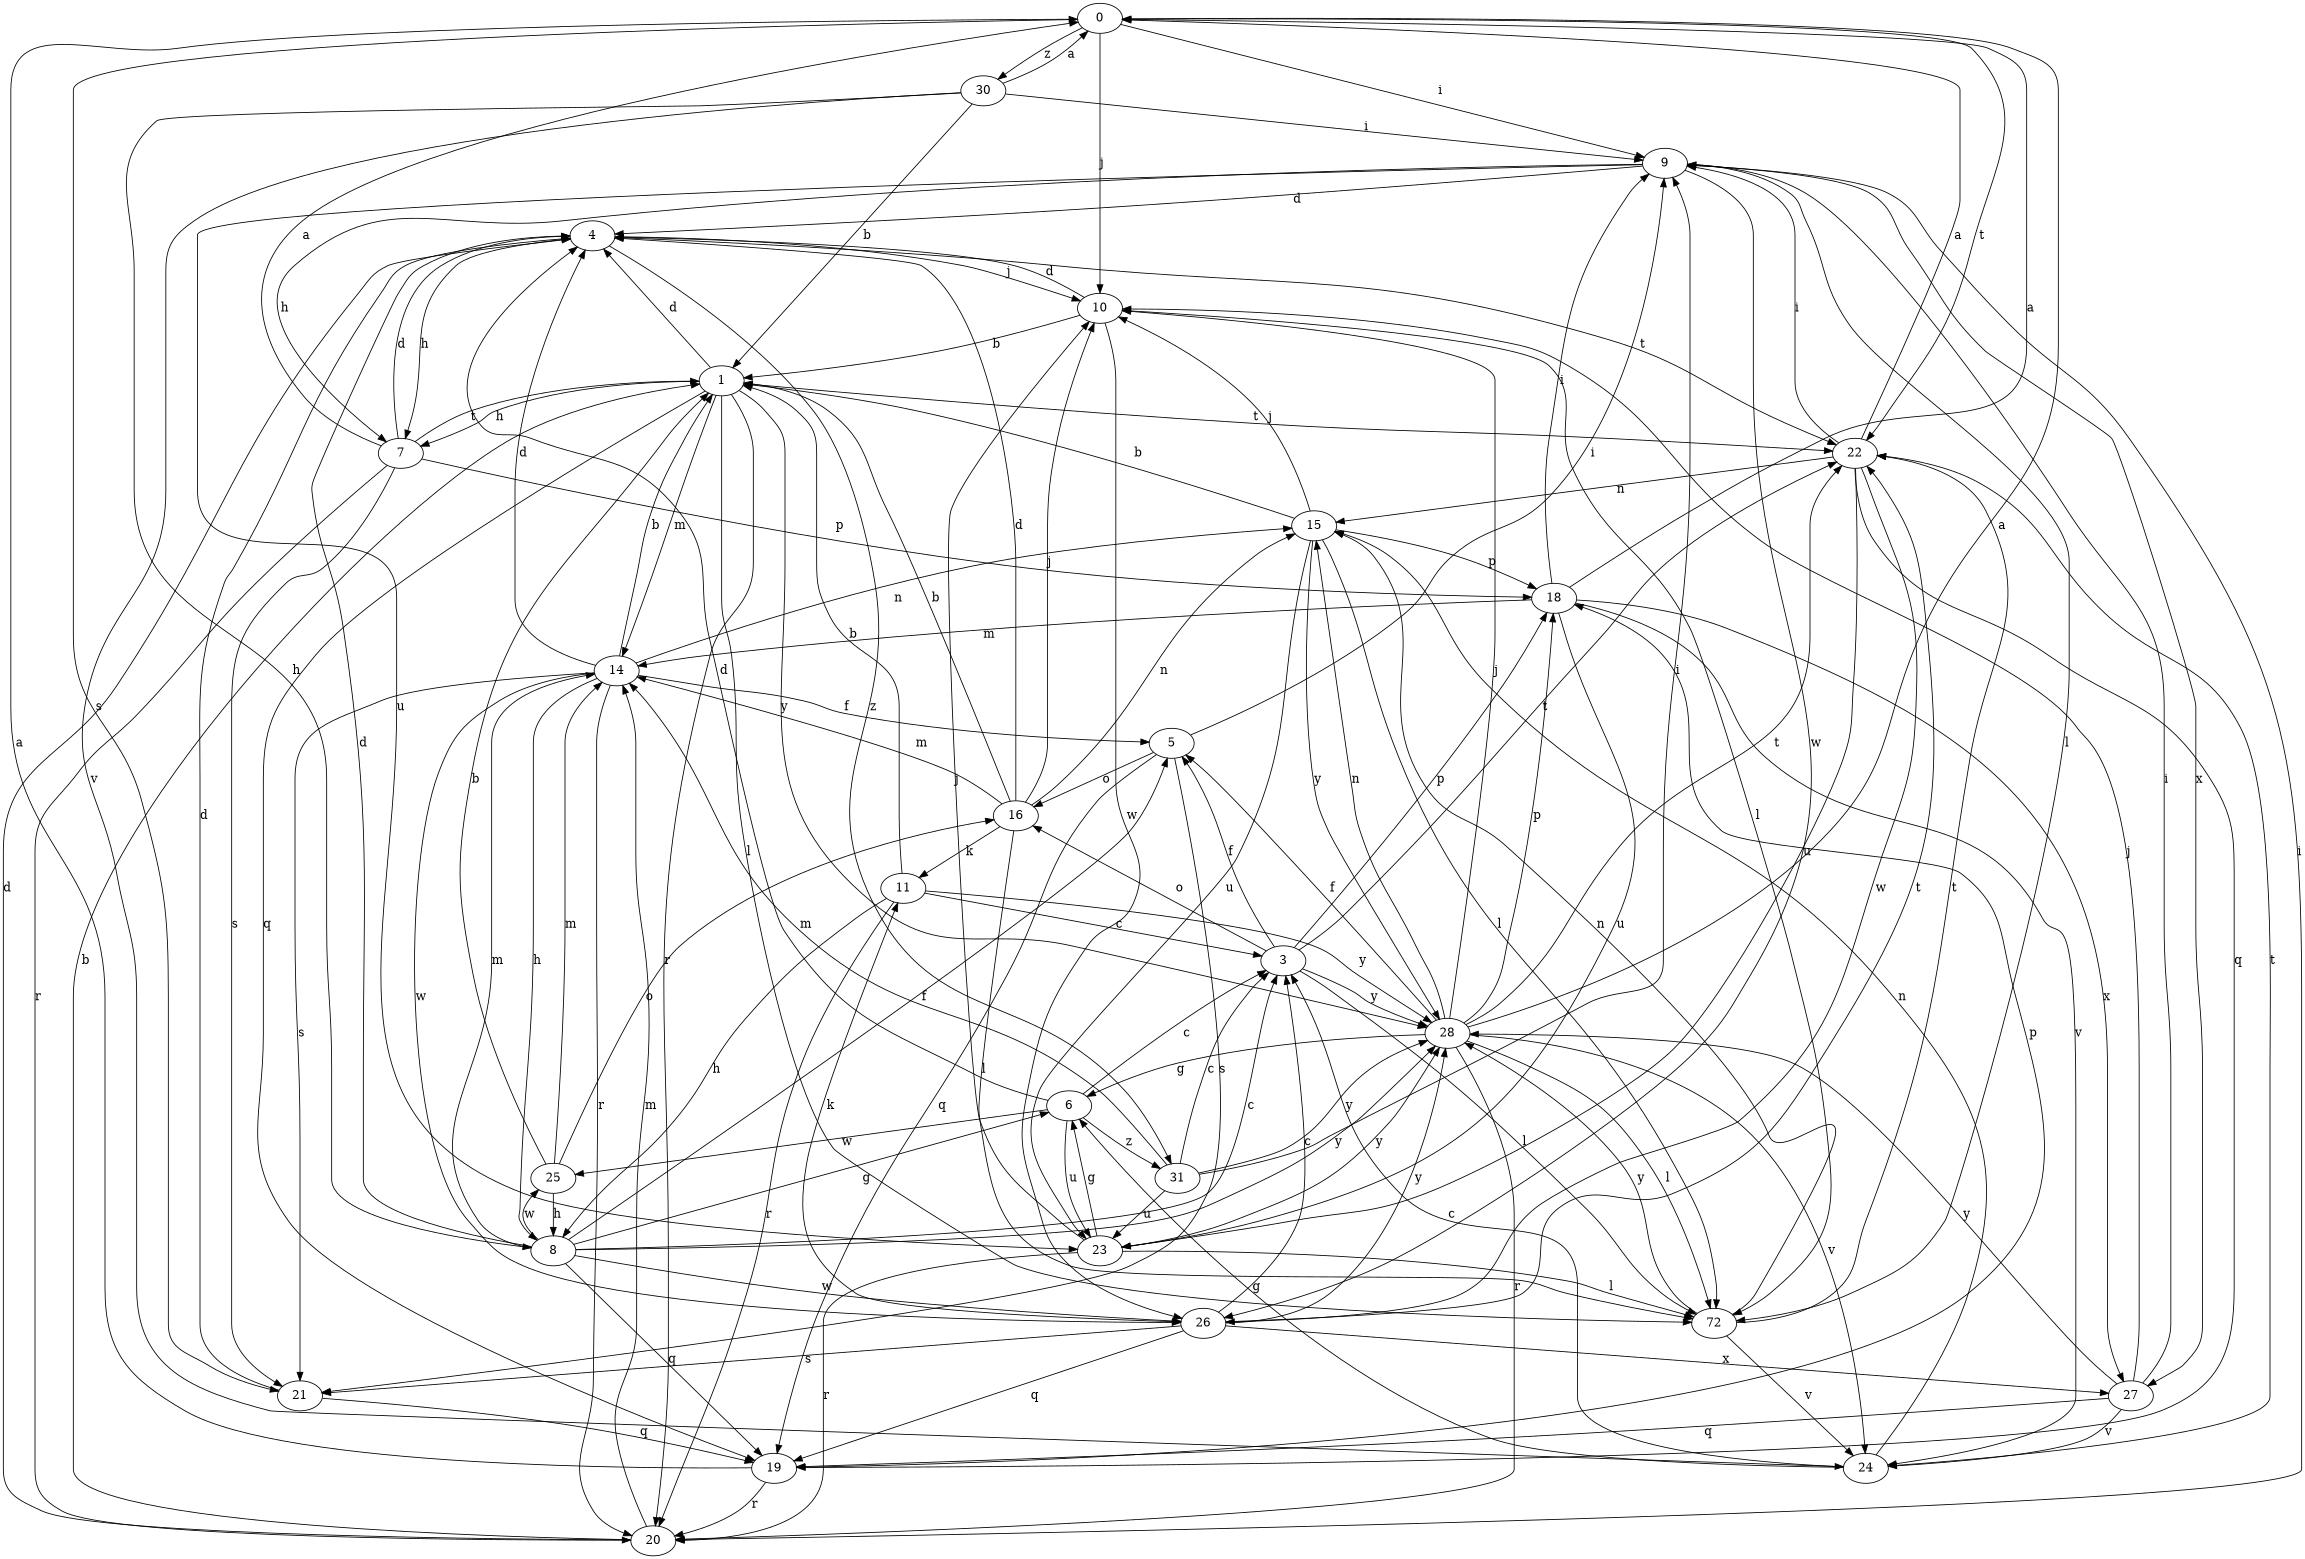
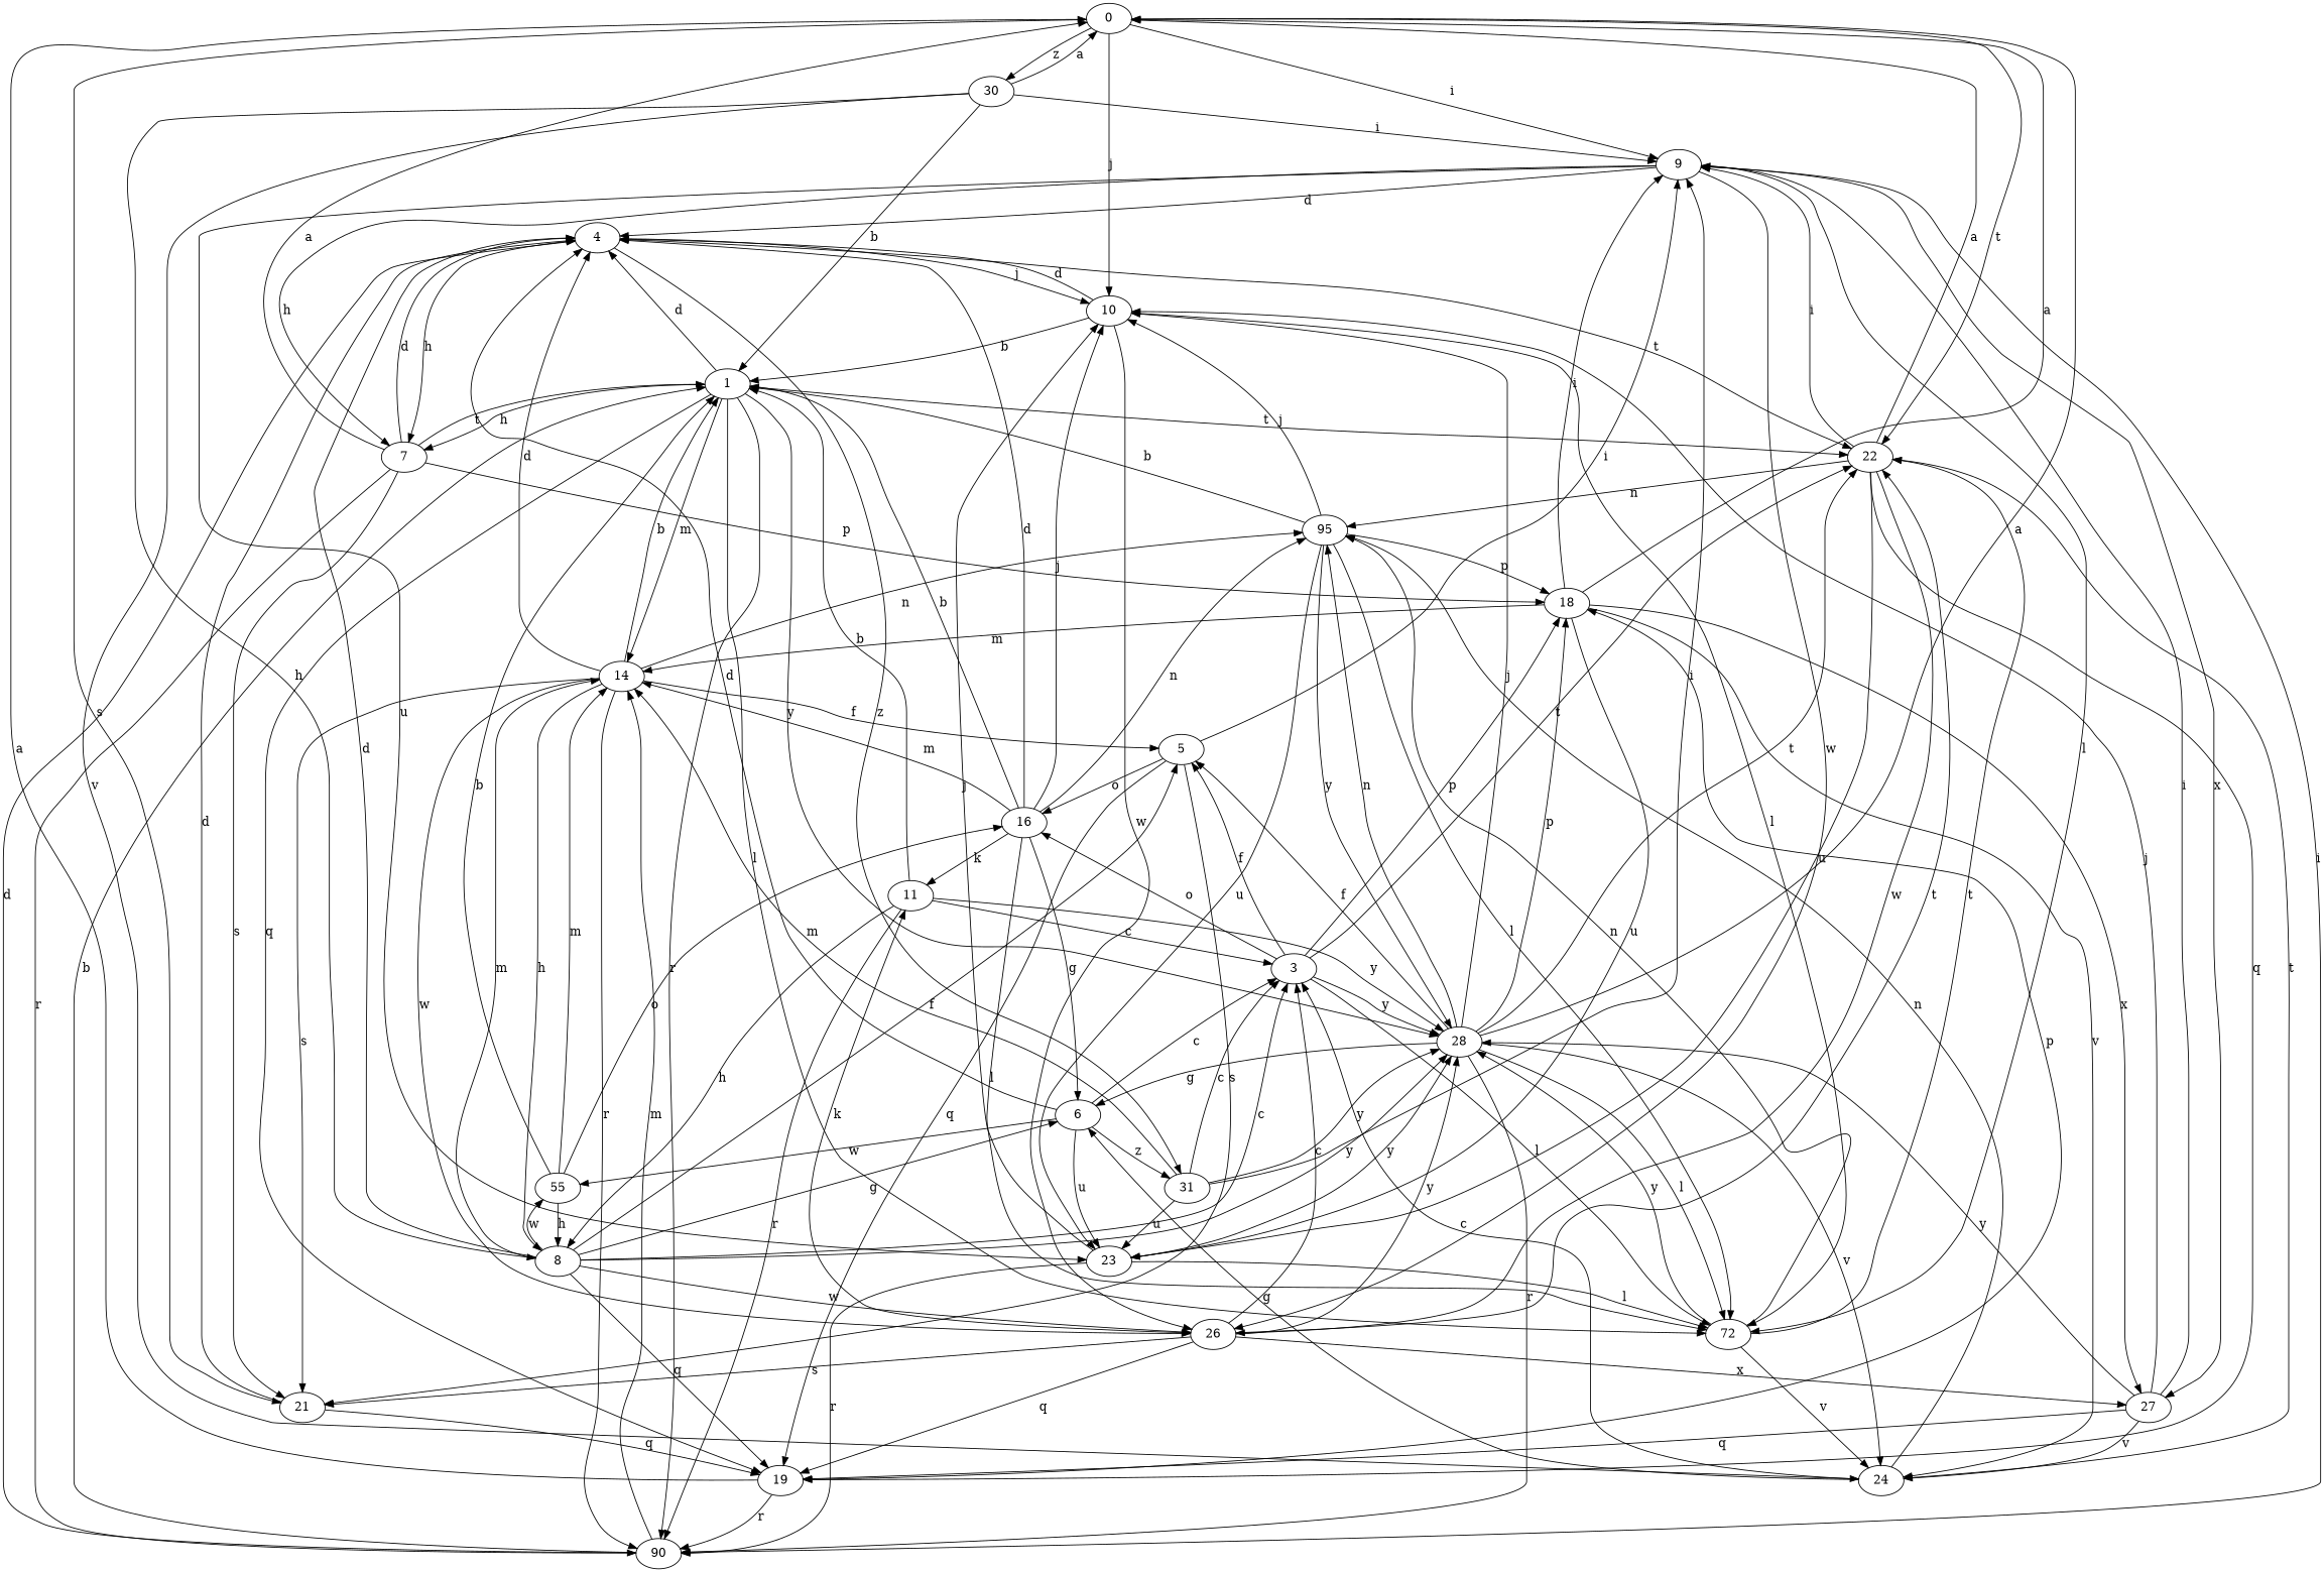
  strict digraph {
    0
    9
    10
    21
    22
    30
    4
    7
    n9 [label=72]
    23
    26
    27
    1
    19
-   15
+   15 [label=95]
    8
    24
    14
-   20
+   20 [label=90]
    28
    31
    18
    5
    6
    3
    16
    11
-   25
+   25 [label=55]
    0 -> 9 [label=i]
    0 -> 10 [label=j]
    0 -> 21 [label=s]
    0 -> 22 [label=t]
    0 -> 30 [label=z]
    9 -> 4 [label=d]
    9 -> 7 [label=h]
    9 -> n9 [label=l]
    9 -> 23 [label=u]
    9 -> 26 [label=w]
    9 -> 27 [label=x]
    10 -> 4 [label=d]
    10 -> n9 [label=l]
    10 -> 26 [label=w]
    10 -> 1 [label=b]
    21 -> 4 [label=d]
    21 -> 19 [label=q]
    22 -> 0 [label=a]
    22 -> 9 [label=i]
    22 -> 23 [label=u]
    22 -> 26 [label=w]
    22 -> 19 [label=q]
    22 -> 15 [label=n]
    30 -> 0 [label=a]
    30 -> 9 [label=i]
    30 -> 1 [label=b]
    30 -> 8 [label=h]
    30 -> 24 [label=v]
    4 -> 10 [label=j]
    4 -> 22 [label=t]
    4 -> 7 [label=h]
    4 -> 31 [label=z]
    7 -> 0 [label=a]
    7 -> 21 [label=s]
    7 -> 4 [label=d]
    7 -> 1 [label=t]
    7 -> 20 [label=r]
    7 -> 18 [label=p]
    n9 -> 22 [label=t]
    n9 -> 15 [label=n]
    n9 -> 24 [label=v]
    n9 -> 28 [label=y]
    23 -> 10 [label=j]
    23 -> n9 [label=l]
    23 -> 20 [label=r]
    23 -> 28 [label=y]
-   23 -> 6 [label=g]
+   16 -> 6 [label=g]
    26 -> 21 [label=s]
    26 -> 22 [label=t]
    26 -> 27 [label=x]
    26 -> 19 [label=q]
    26 -> 28 [label=y]
    26 -> 3 [label=c]
    26 -> 11 [label=k]
    27 -> 9 [label=i]
    27 -> 10 [label=j]
    27 -> 19 [label=q]
    27 -> 24 [label=v]
    27 -> 28 [label=y]
    1 -> 22 [label=t]
    1 -> 4 [label=d]
    1 -> 7 [label=h]
    1 -> n9 [label=l]
    1 -> 19 [label=q]
    1 -> 14 [label=m]
    1 -> 20 [label=r]
    1 -> 28 [label=y]
    19 -> 0 [label=a]
    19 -> 20 [label=r]
    19 -> 18 [label=p]
    15 -> 10 [label=j]
    15 -> n9 [label=l]
    15 -> 23 [label=u]
    15 -> 1 [label=b]
    15 -> 28 [label=y]
    15 -> 18 [label=p]
    8 -> 4 [label=d]
    8 -> 26 [label=w]
    8 -> 19 [label=q]
    8 -> 14 [label=m]
    8 -> 28 [label=y]
    8 -> 5 [label=f]
    8 -> 6 [label=g]
    8 -> 3 [label=c]
    8 -> 25 [label=w]
    24 -> 22 [label=t]
    24 -> 15 [label=n]
    24 -> 6 [label=g]
    24 -> 3 [label=c]
    14 -> 21 [label=s]
    14 -> 4 [label=d]
    14 -> 26 [label=w]
    14 -> 1 [label=b]
    14 -> 15 [label=n]
    14 -> 8 [label=h]
    14 -> 20 [label=r]
    14 -> 5 [label=f]
    20 -> 9 [label=i]
    20 -> 4 [label=d]
    20 -> 1 [label=b]
    20 -> 14 [label=m]
    28 -> 0 [label=a]
    28 -> 10 [label=j]
    28 -> 22 [label=t]
    28 -> n9 [label=l]
    28 -> 15 [label=n]
    28 -> 24 [label=v]
    28 -> 20 [label=r]
    28 -> 18 [label=p]
    28 -> 5 [label=f]
    28 -> 6 [label=g]
    31 -> 9 [label=i]
    31 -> 23 [label=u]
    31 -> 14 [label=m]
    31 -> 28 [label=y]
    31 -> 3 [label=c]
    18 -> 0 [label=a]
    18 -> 9 [label=i]
    18 -> 23 [label=u]
    18 -> 27 [label=x]
    18 -> 24 [label=v]
    18 -> 14 [label=m]
    5 -> 9 [label=i]
    5 -> 21 [label=s]
    5 -> 19 [label=q]
    5 -> 16 [label=o]
    6 -> 4 [label=d]
    6 -> 23 [label=u]
    6 -> 31 [label=z]
    6 -> 3 [label=c]
    6 -> 25 [label=w]
    3 -> 22 [label=t]
    3 -> n9 [label=l]
    3 -> 28 [label=y]
    3 -> 18 [label=p]
    3 -> 5 [label=f]
    3 -> 16 [label=o]
    16 -> 10 [label=j]
    16 -> 4 [label=d]
    16 -> n9 [label=l]
    16 -> 1 [label=b]
    16 -> 15 [label=n]
    16 -> 14 [label=m]
    16 -> 11 [label=k]
    11 -> 1 [label=b]
    11 -> 8 [label=h]
    11 -> 20 [label=r]
    11 -> 28 [label=y]
    11 -> 3 [label=c]
    25 -> 1 [label=b]
    25 -> 8 [label=h]
    25 -> 14 [label=m]
    25 -> 16 [label=o]
  }
